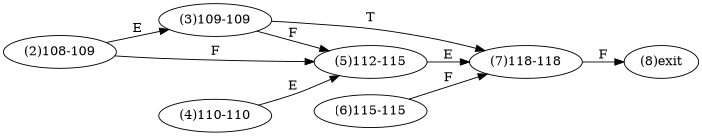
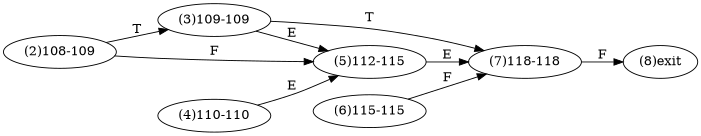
  digraph {
    rankdir=LR
    n1 [label="(2)108-109"]
    n2 [label="(3)109-109"]
    n3 [label="(5)112-115"]
    n4 [label="(7)118-118"]
    n5 [label="(4)110-110"]
    n6 [label="(8)exit"]
    n7 [label="(6)115-115"]
-   n1 -> n2 [label=E]
+   n1 -> n2 [label=T]
    n1 -> n3 [label=F]
-   n2 -> n3 [label=F]
+   n2 -> n3 [label=E]
    n2 -> n4 [label=T]
    n3 -> n4 [label=E]
    n4 -> n6 [label=F]
    n5 -> n3 [label=E]
    n7 -> n4 [label=F]
  }
